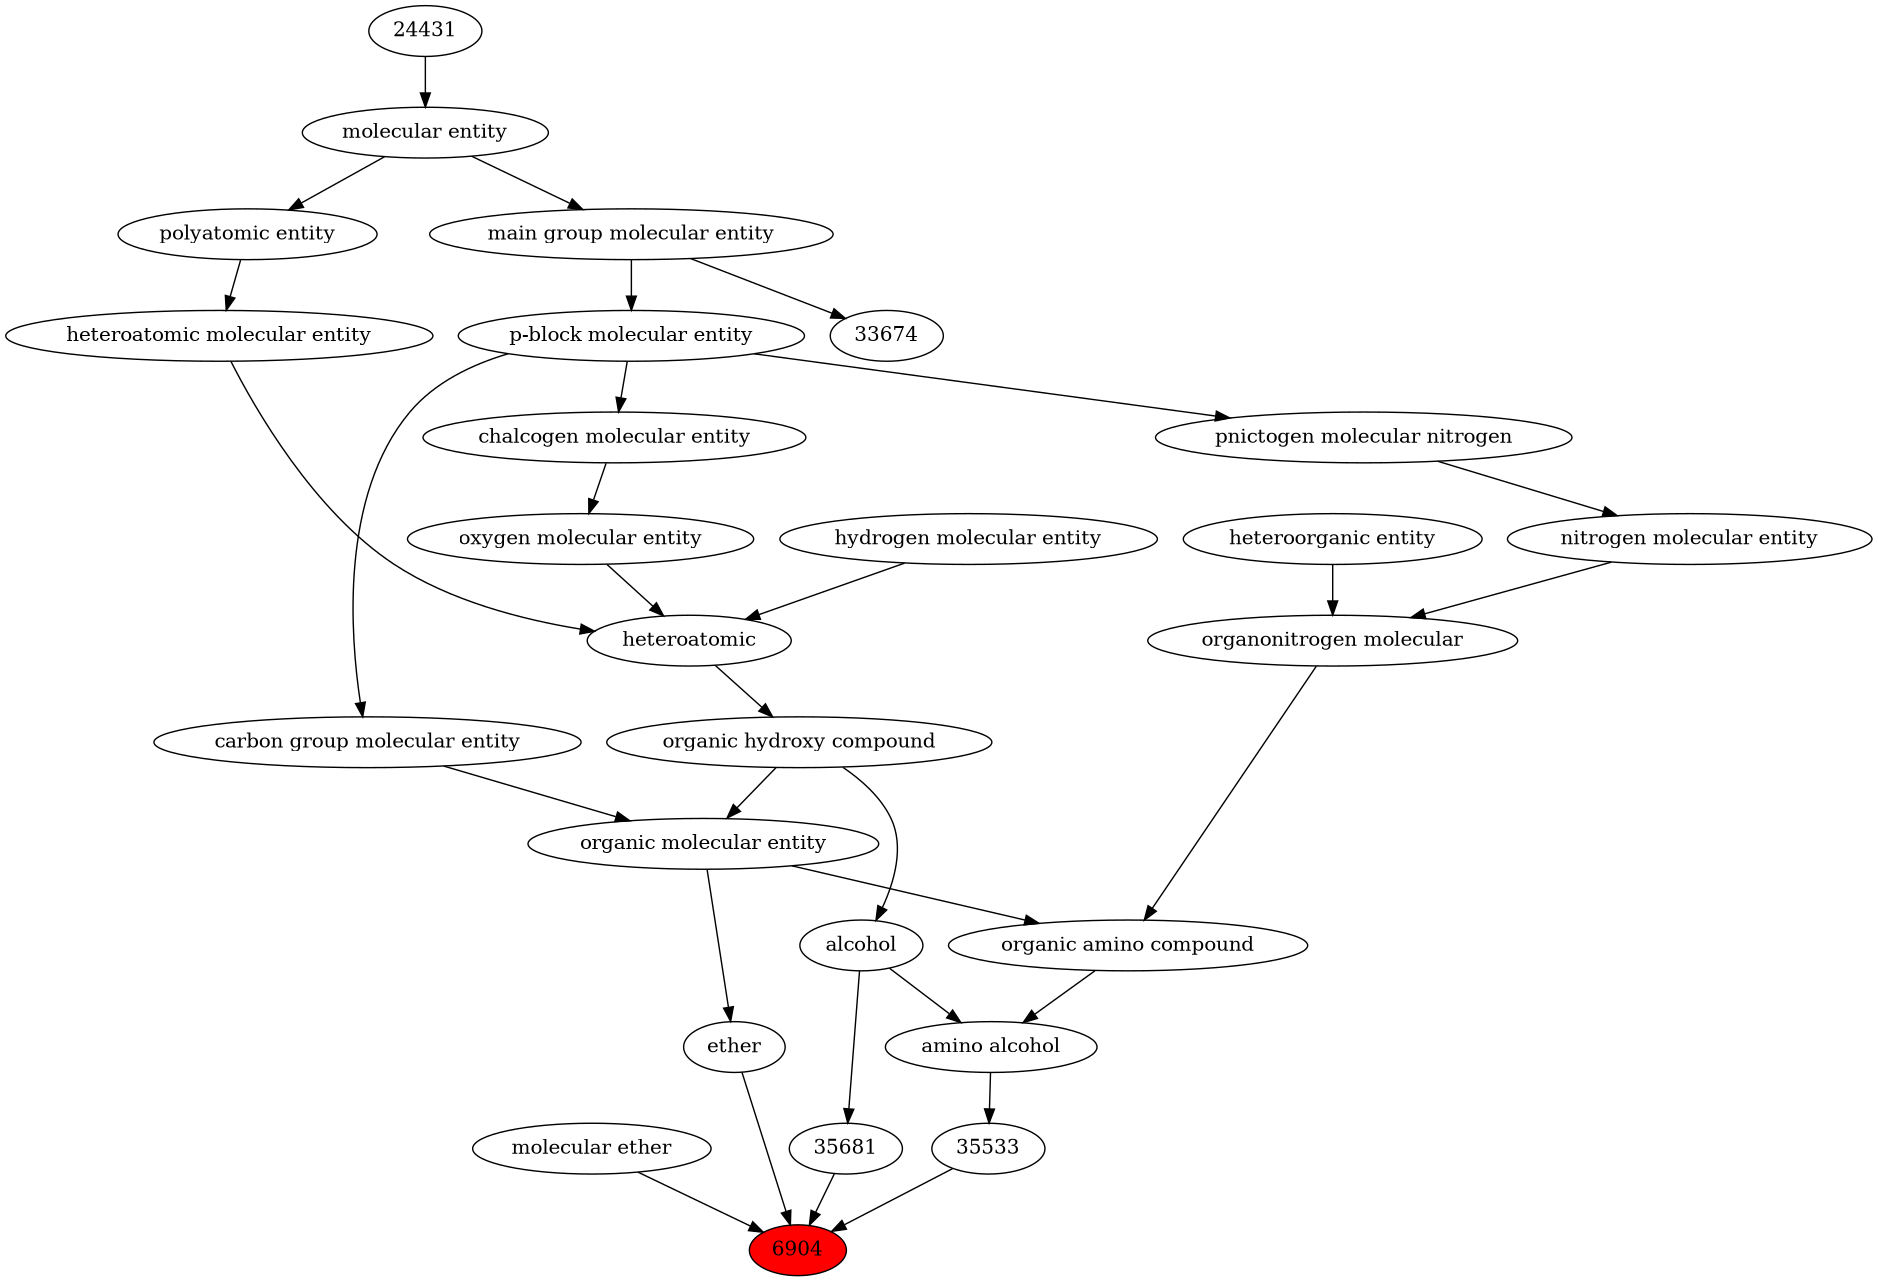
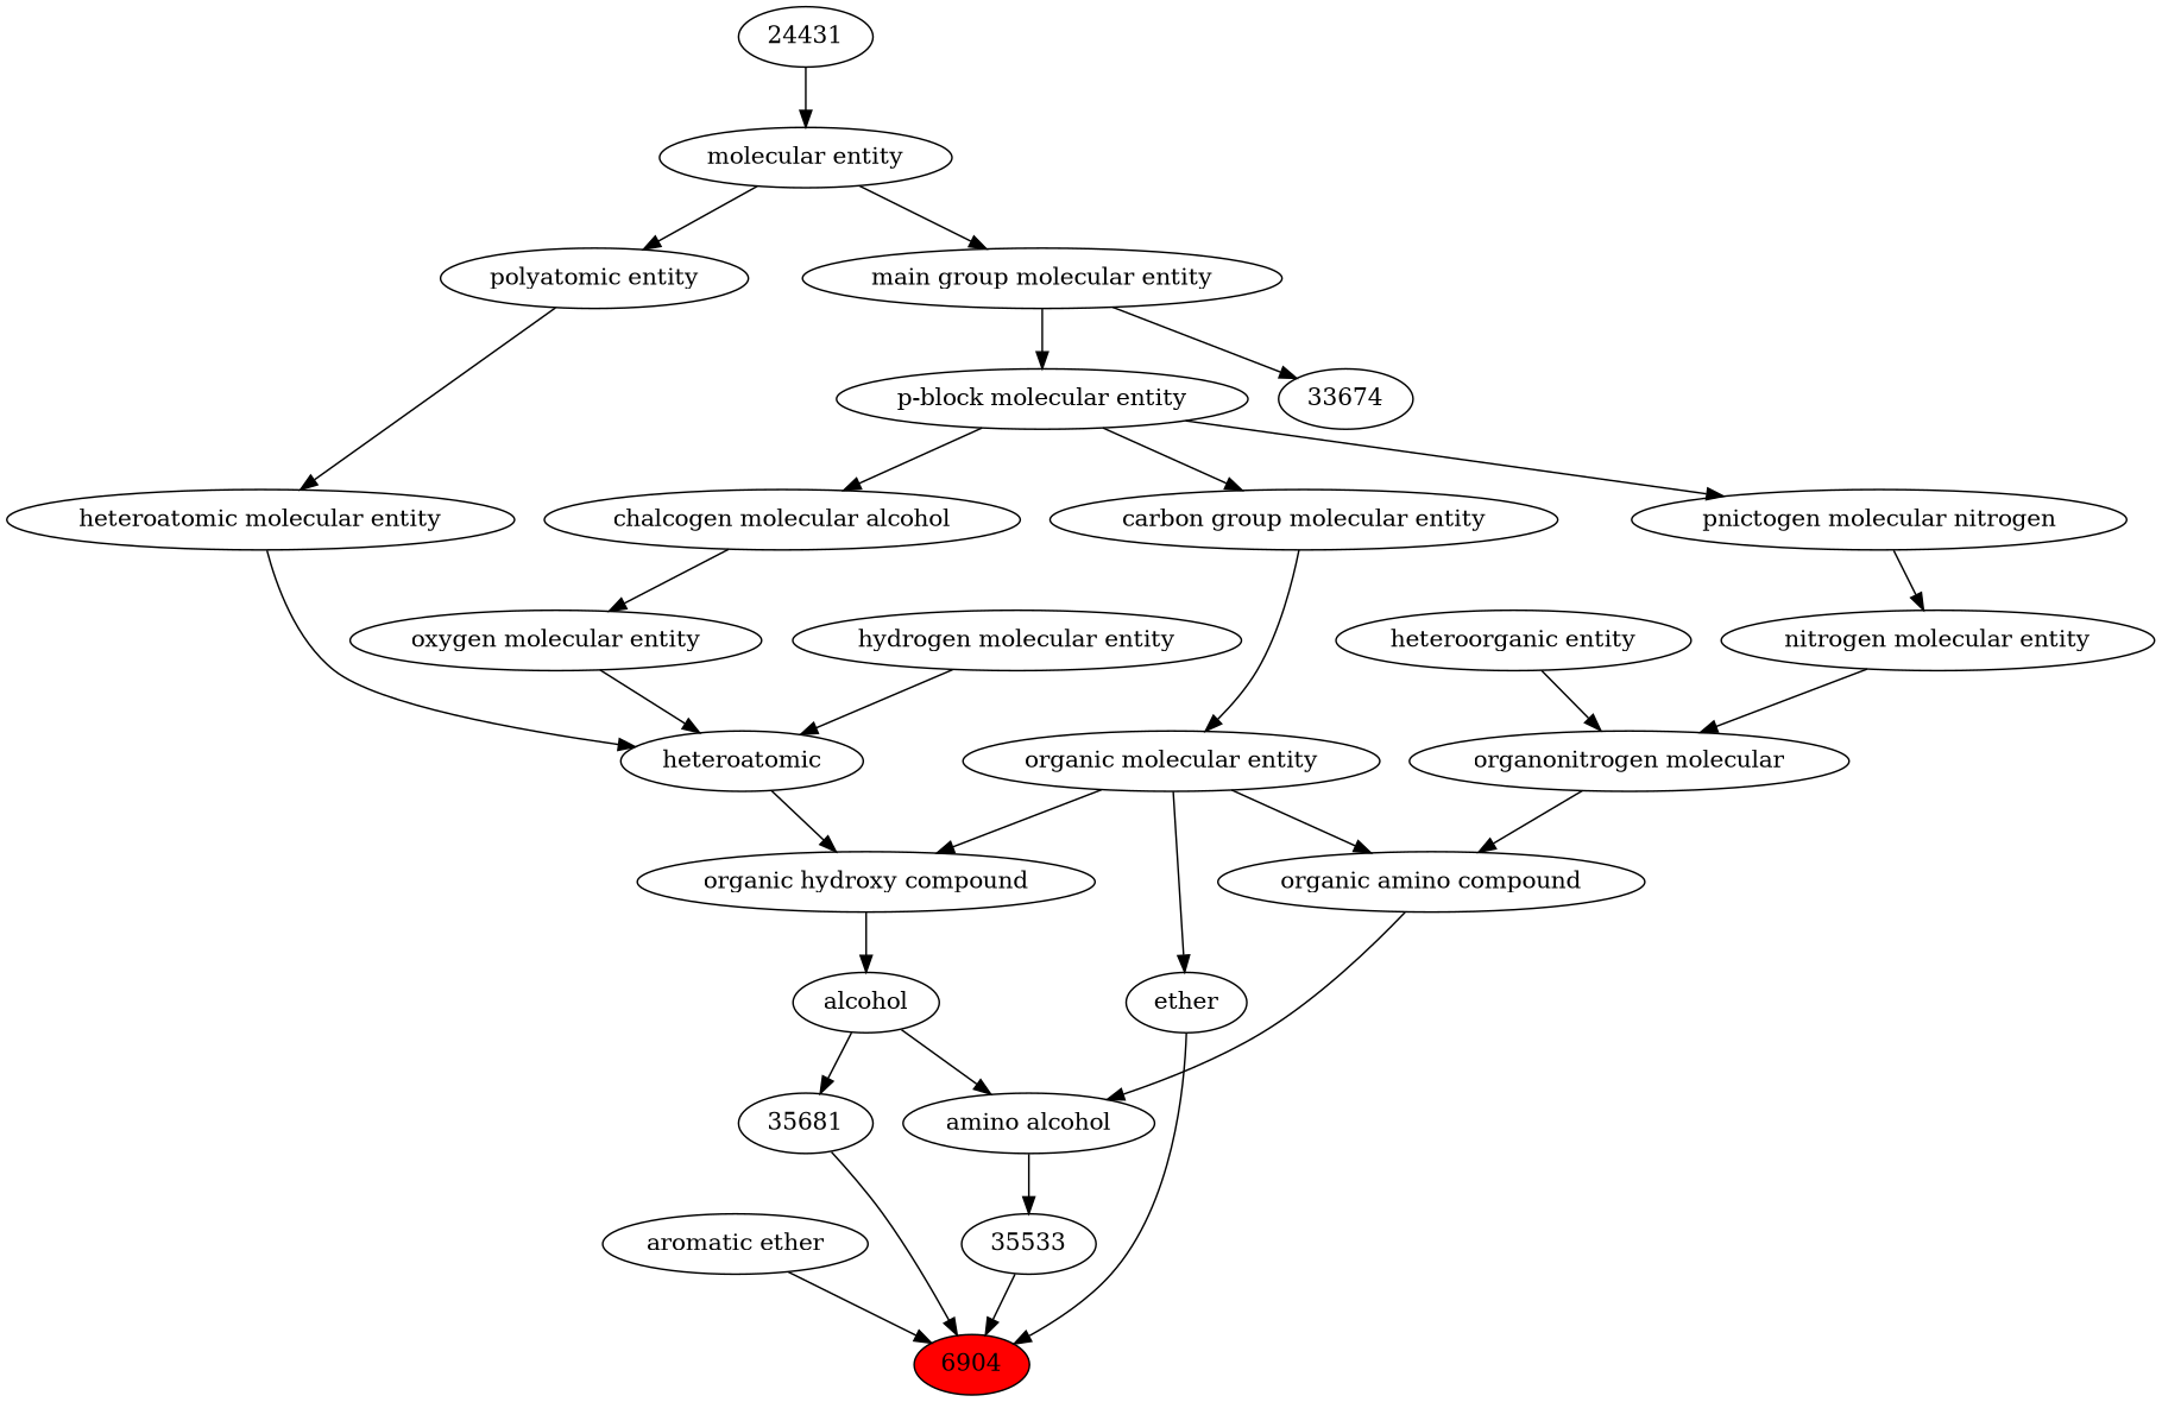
  digraph {
    n1 [fillcolor=red label=6904 style=filled]
-   n2 [label="molecular ether"]
+   n2 [label="aromatic ether"]
    n3 [label=35533]
    n4 [label=ether]
    n5 [label=35681]
    n6 [label="amino alcohol"]
    n7 [label="organic molecular entity"]
    n8 [label="organic amino compound"]
    n9 [label="organic hydroxy compound"]
    n10 [label=alcohol]
    n11 [label="heteroorganic entity"]
    n12 [label="organonitrogen molecular"]
    n13 [label="carbon group molecular entity"]
    n14 [label="p-block molecular entity"]
    n15 [label="pnictogen molecular nitrogen"]
-   n16 [label="chalcogen molecular entity"]
+   n16 [label="chalcogen molecular alcohol"]
    n17 [label="nitrogen molecular entity"]
    n18 [label="oxygen molecular entity"]
    n19 [label=heteroatomic]
    n20 [label="main group molecular entity"]
    n21 [label=33674]
    n22 [label="hydrogen molecular entity"]
    n23 [label="heteroatomic molecular entity"]
    n24 [label="molecular entity"]
    n25 [label="polyatomic entity"]
    n26 [label=24431]
    n2 -> n1
    n3 -> n1
    n4 -> n1
    n5 -> n1
    n6 -> n3
    n7 -> n4
    n7 -> n8
-   n9 -> n7
+   n7 -> n9
    n8 -> n6
    n9 -> n10
    n10 -> n5
    n10 -> n6
    n11 -> n12
    n12 -> n8
    n13 -> n7
    n14 -> n13
    n14 -> n15
    n14 -> n16
    n15 -> n17
    n16 -> n18
    n17 -> n12
    n18 -> n19
    n19 -> n9
    n20 -> n14
    n20 -> n21
    n22 -> n19
    n23 -> n19
    n24 -> n20
    n24 -> n25
    n25 -> n23
    n26 -> n24
  }
